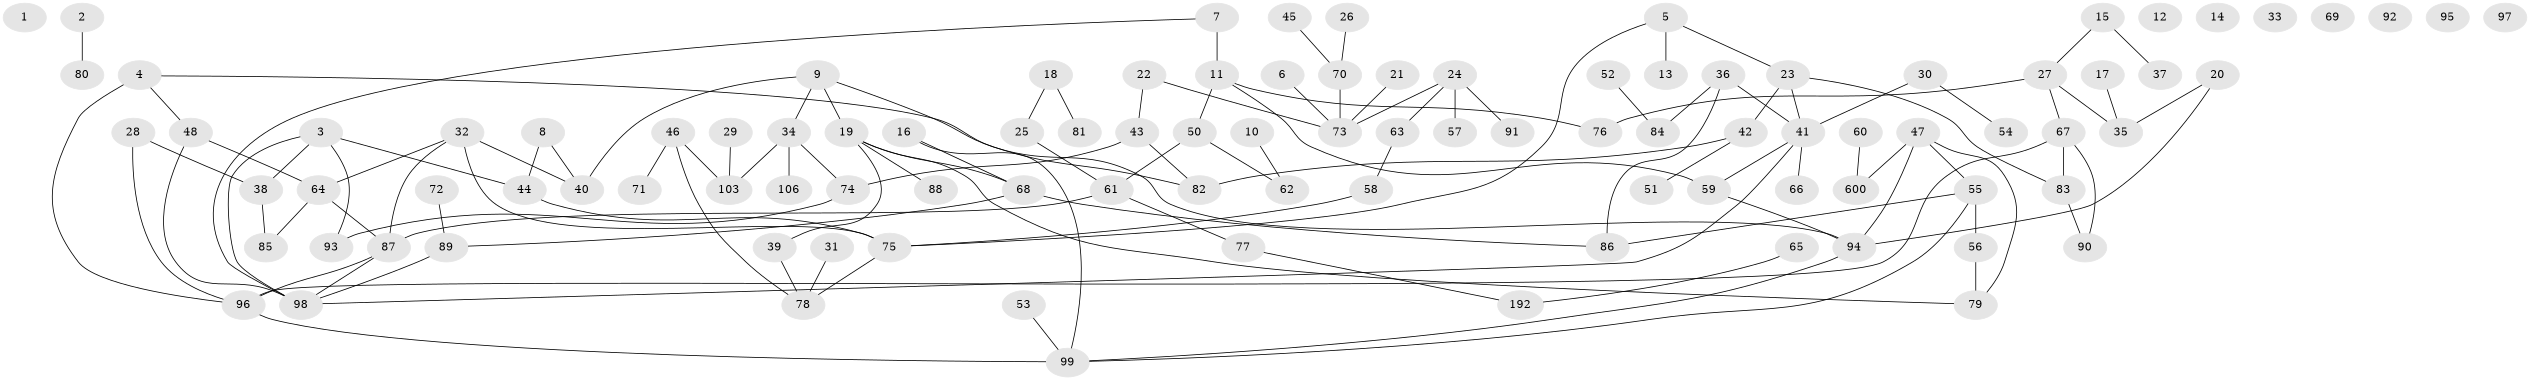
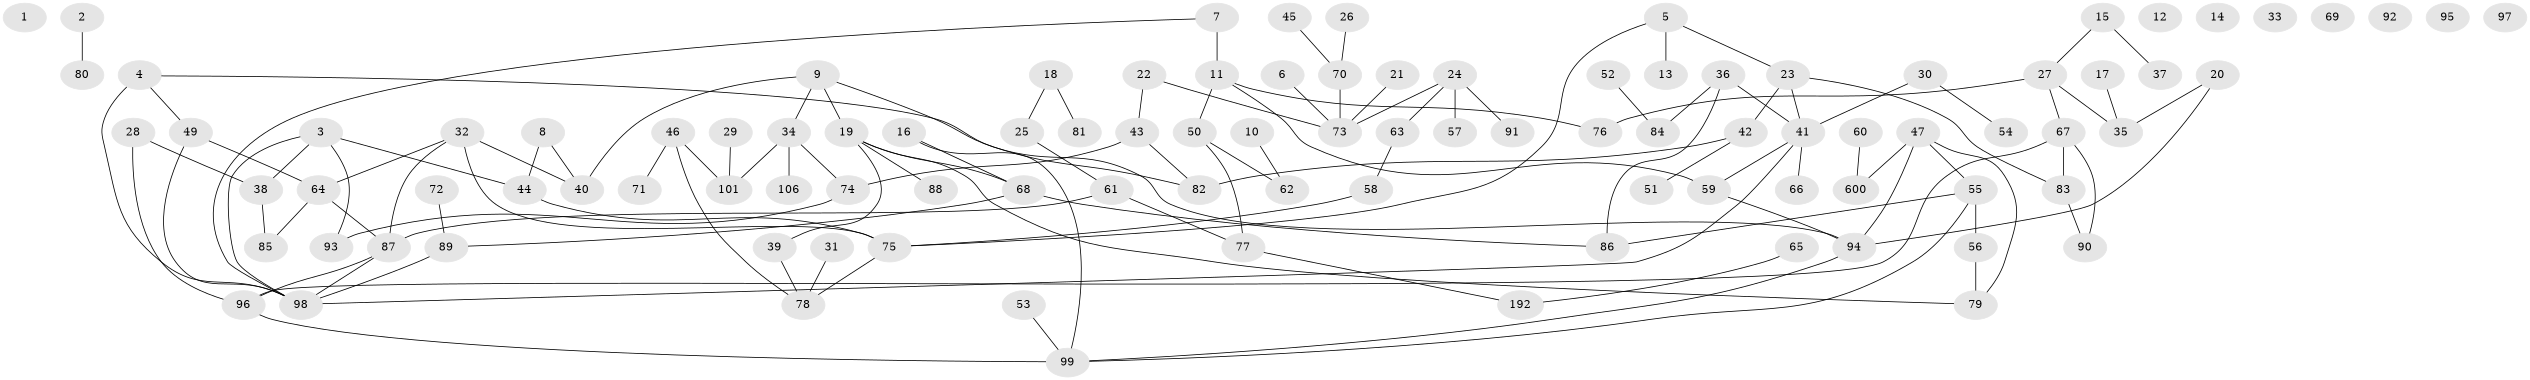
  graph {
    node [color=gray90 style=filled]
    1
    2
    80
    3
    44
    93
    98
    38
    75
    59
    94
    4
-   49 [label=48]
+   49
    82
    96
    64
    99
    5
    13
    23
    41
    42
    83
    78
    6
    73
    7
    11
    50
    76
    8
    40
    9
    19
    34
    68
    39
    79
    88
-   103
+   103 [label=101]
    74
    n42 [label=106]
    10
    62
    61
    12
    14
    15
    27
    37
    35
    67
    16
    86
    89
    17
    18
    25
    81
    20
    21
    22
    43
    66
    51
    90
    24
    57
    63
    91
    58
    87
    77
    26
    70
    28
    85
    29
    30
    54
    31
    32
    33
    36
    84
    45
    46
    71
    47
    55
    n91 [label=600]
    56
    n93 [label=192]
    65
    52
    53
    60
    69
    72
    92
    95
    97
    2 -- 80
    3 -- 44
    3 -- 93
    3 -- 98
    3 -- 38
    44 -- 75
    38 -- 85
    75 -- 78
    59 -- 94
    94 -- 99
    4 -- 49
    4 -- 82
-   4 -- 96
+   4 -- 98
    49 -- 98
    49 -- 64
    96 -- 99
    64 -- 87
    64 -- 85
    5 -- 75
    5 -- 13
    5 -- 23
    23 -- 41
    23 -- 42
    23 -- 83
    41 -- 98
    41 -- 59
    41 -- 66
    42 -- 82
    42 -- 51
    83 -- 90
    6 -- 73
    7 -- 98
    7 -- 11
    11 -- 59
    11 -- 50
    11 -- 76
    50 -- 62
-   50 -- 61
+   50 -- 77
    8 -- 44
    8 -- 40
    9 -- 94
    9 -- 40
    9 -- 19
    9 -- 34
    19 -- 68
    19 -- 39
    19 -- 79
    19 -- 88
    34 -- 103
    34 -- 74
    34 -- n42
    68 -- 86
    68 -- 89
    39 -- 78
    74 -- 93
    10 -- 62
    61 -- 87
    61 -- 77
    15 -- 27
    15 -- 37
    27 -- 76
    27 -- 35
    27 -- 67
    67 -- 96
    67 -- 83
    67 -- 90
    16 -- 99
    16 -- 68
    89 -- 98
    17 -- 35
    18 -- 25
    18 -- 81
    25 -- 61
    20 -- 94
    20 -- 35
    21 -- 73
    22 -- 73
    22 -- 43
    43 -- 82
    43 -- 74
    24 -- 73
    24 -- 57
    24 -- 63
    24 -- 91
    63 -- 58
    58 -- 75
    87 -- 98
    87 -- 96
    77 -- n93
    26 -- 70
    70 -- 73
    28 -- 38
    28 -- 96
    29 -- 103
    30 -- 41
    30 -- 54
    31 -- 78
    32 -- 75
    32 -- 64
    32 -- 40
    32 -- 87
    36 -- 41
    36 -- 86
    36 -- 84
    45 -- 70
    46 -- 78
    46 -- 103
    46 -- 71
    47 -- 94
    47 -- 79
    47 -- 55
    47 -- n91
    55 -- 99
    55 -- 86
    55 -- 56
    56 -- 79
    65 -- n93
    52 -- 84
    53 -- 99
    60 -- n91
    72 -- 89
  }
